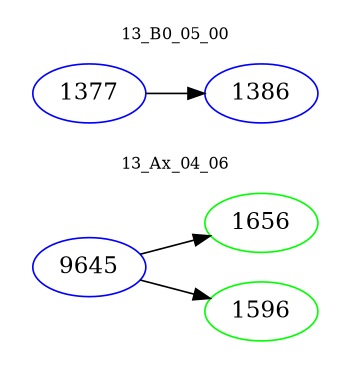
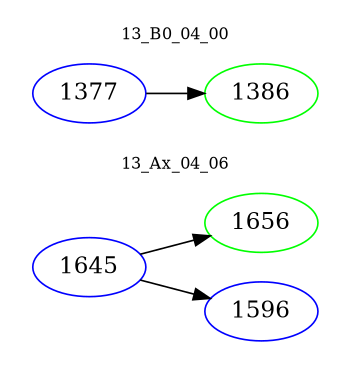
  digraph {
    rankdir=LR
    node [color=blue]
    edge [color=black]
-   n1 [label=9645]
-   n2 [color=green label=1596]
+   n1 [label=1645]
+   n2 [label=1596]
    n3 [color=green label=1656]
    n4 [label=1377]
-   n5 [label=1386]
+   n5 [color=green label=1386]
    subgraph cluster_1 {
      color=white
      fontsize=10
      label="13_Ax_04_06"
      n1
      n2
      n3
    }
    subgraph cluster_2 {
      color=white
      fontsize=10
-     label="13_B0_05_00"
+     label="13_B0_04_00"
      n4
      n5
    }
    n1 -> n2
    n1 -> n3
    n4 -> n5
  }
